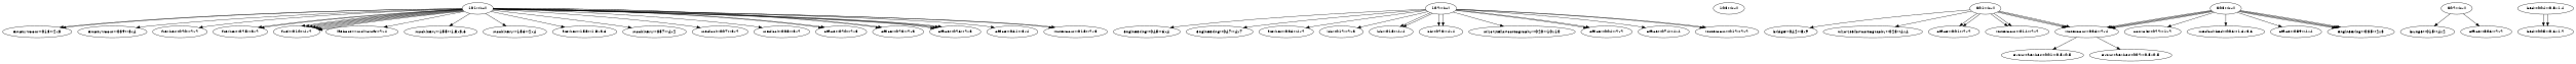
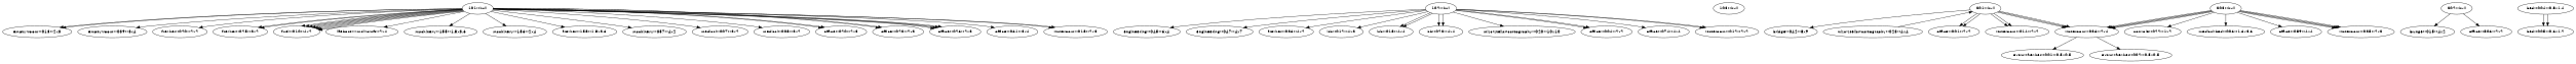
  digraph {
    fontname=Lato
    node [fontname=Lato]
    edge [fontname=Lato]
    "101--hull"
    "empty-room--013--2x3"
    "empty-room--039--3x4"
    "fresher--020--2x2"
    "fresher--025--3x2"
    "fuel--010--4x2"
    "lifeboat--small-craft--2x4"
    "machinery--155--1.8x3.6"
    "machinery--156--2x4"
    n10 [label="fresher--158--1.8x3.6"]
    "machinery--357--4x2"
    "medical--007--3x2"
    "medical--008--3x2"
    "office--020--2x3"
    "office--023--2x3"
    "office--026--2x3"
    "office--061--3x4"
    "stateroom--018--2x3"
    "102--hull"
    "engineering--045--6x4"
    "engineering--047--4x7"
    "fresher--036--4x2"
-   "lab--012--4x3" [label="lab--012--2x3"]
+   "lab--012--4x3"
    "lab--018--4x4"
    "lab--023--4x4"
    "misc-stellar-cartography--020--10x10"
    "office--004--2x2"
    "office--074--4x4"
    "stateroom--012--2x2"
    "103--hull"
    "301--hull"
    "bridge--042--8x9"
    "misc-stellar-cartography--023--4x4"
    "office--001--2x2"
    "stateroom--014--2x2"
    "stateroom--036--2x4"
    "extra--fresher--001--0.5x0.5"
    "extra--fresher--002--0.5x0.5"
    "302--hull"
    "lounge--015--4x2"
    n41 [label="office--806--2x2"]
    "303--hull"
    "console--022--1x2"
    "medical-bed--006--1.6x3.6"
    "office--089--4x4"
-   "stateroom--035--2x3" [label="engineering--035--2x3"]
+   "stateroom--035--2x3"
    "bed--004--0.8x1.4"
    "bed--005--0.6x1.2"
    "101--hull" -> "empty-room--013--2x3"
    "101--hull" -> "empty-room--013--2x3"
    "101--hull" -> "empty-room--039--3x4"
    "101--hull" -> "fresher--020--2x2"
    "101--hull" -> "fresher--025--3x2"
    "101--hull" -> "fresher--025--3x2"
    "101--hull" -> "fuel--010--4x2"
    "101--hull" -> "fuel--010--4x2"
    "101--hull" -> "fuel--010--4x2"
    "101--hull" -> "fuel--010--4x2"
    "101--hull" -> "fuel--010--4x2"
    "101--hull" -> "fuel--010--4x2"
    "101--hull" -> "fuel--010--4x2"
    "101--hull" -> "fuel--010--4x2"
    "101--hull" -> "lifeboat--small-craft--2x4"
    "101--hull" -> "machinery--155--1.8x3.6"
    "101--hull" -> "machinery--156--2x4"
    "101--hull" -> n10
    "101--hull" -> "machinery--357--4x2"
    "101--hull" -> "medical--007--3x2"
    "101--hull" -> "medical--008--3x2"
    "101--hull" -> "office--020--2x3"
    "101--hull" -> "office--020--2x3"
    "101--hull" -> "office--023--2x3"
    "101--hull" -> "office--023--2x3"
    "101--hull" -> "office--026--2x3"
    "101--hull" -> "office--026--2x3"
    "101--hull" -> "office--026--2x3"
    "101--hull" -> "office--026--2x3"
    "101--hull" -> "office--061--3x4"
    "101--hull" -> "stateroom--018--2x3"
    "101--hull" -> "stateroom--018--2x3"
    "102--hull" -> "engineering--045--6x4"
    "102--hull" -> "engineering--047--4x7"
    "102--hull" -> "fresher--036--4x2"
    "102--hull" -> "lab--012--4x3"
    "102--hull" -> "lab--018--4x4"
    "102--hull" -> "lab--018--4x4"
    "102--hull" -> "lab--023--4x4"
    "102--hull" -> "lab--023--4x4"
    "102--hull" -> "misc-stellar-cartography--020--10x10"
    "102--hull" -> "office--004--2x2"
    "102--hull" -> "office--004--2x2"
    "102--hull" -> "office--074--4x4"
    "102--hull" -> "stateroom--012--2x2"
    "102--hull" -> "stateroom--012--2x2"
    "301--hull" -> "bridge--042--8x9"
-   "301--hull" -> "misc-stellar-cartography--023--4x4"
+   "misc-stellar-cartography--023--4x4" -> "301--hull"
    "301--hull" -> "office--001--2x2"
    "301--hull" -> "office--001--2x2"
    "301--hull" -> "stateroom--014--2x2"
    "301--hull" -> "stateroom--014--2x2"
    "301--hull" -> "stateroom--036--2x4"
    "301--hull" -> "stateroom--036--2x4"
    "301--hull" -> "stateroom--036--2x4"
    "stateroom--036--2x4" -> "extra--fresher--001--0.5x0.5"
    "stateroom--036--2x4" -> "extra--fresher--002--0.5x0.5"
    "302--hull" -> "lounge--015--4x2"
    "302--hull" -> n41
    "303--hull" -> "stateroom--036--2x4"
    "303--hull" -> "stateroom--036--2x4"
    "303--hull" -> "stateroom--036--2x4"
    "303--hull" -> "stateroom--036--2x4"
    "303--hull" -> "console--022--1x2"
    "303--hull" -> "medical-bed--006--1.6x3.6"
    "303--hull" -> "office--089--4x4"
    "303--hull" -> "stateroom--035--2x3"
    "303--hull" -> "stateroom--035--2x3"
    "303--hull" -> "stateroom--035--2x3"
    "303--hull" -> "stateroom--035--2x3"
    "bed--004--0.8x1.4" -> "bed--005--0.6x1.2"
    "bed--004--0.8x1.4" -> "bed--005--0.6x1.2"
  }
